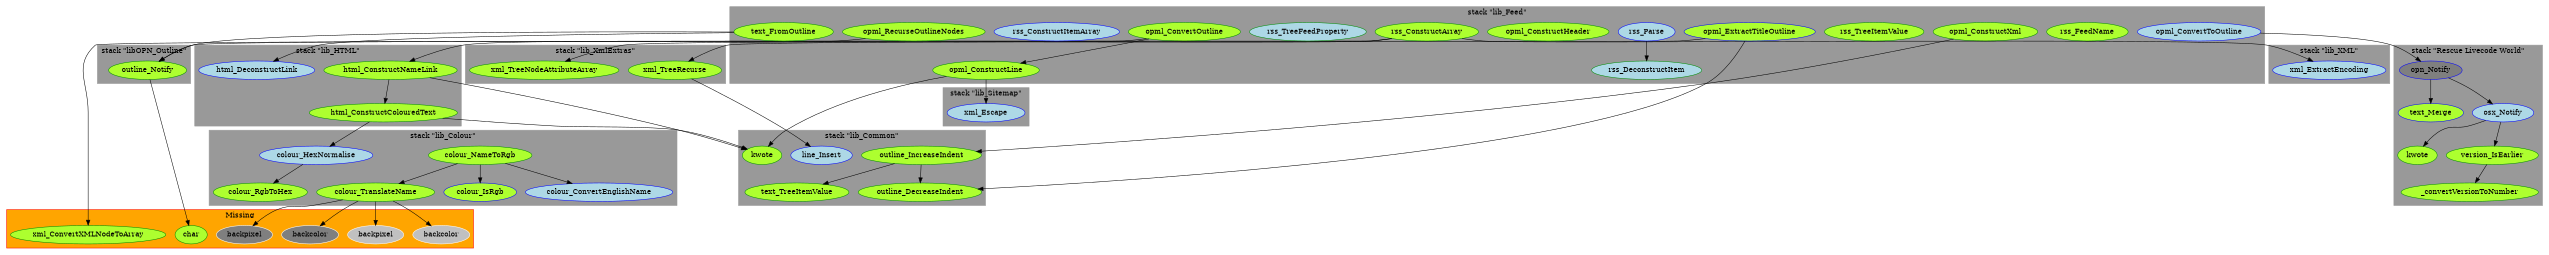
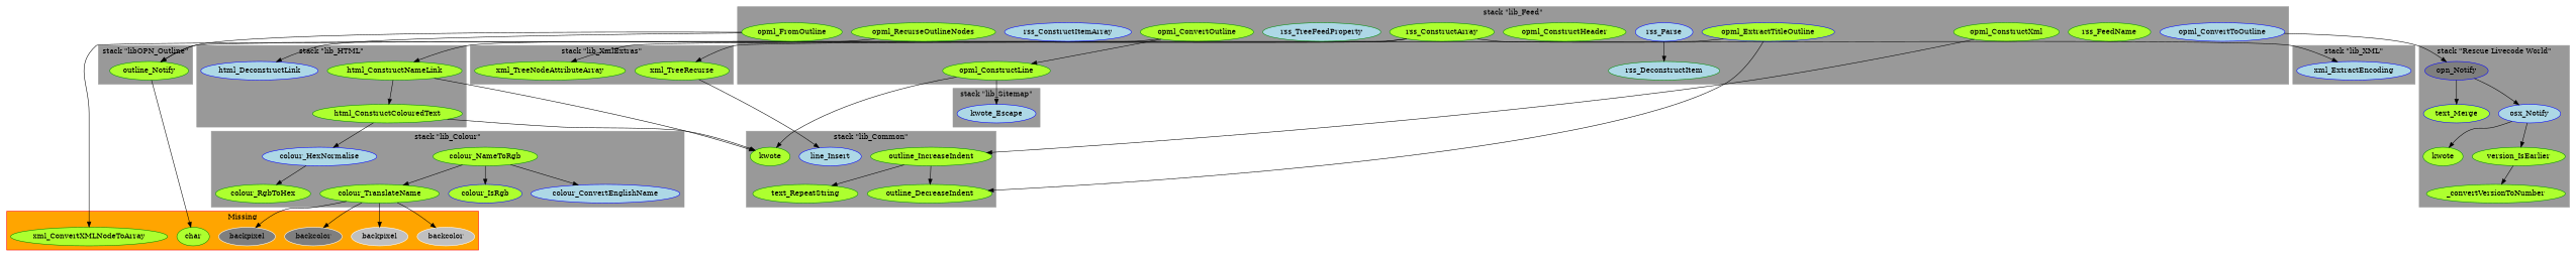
  digraph {
    clusterrank=true
    node [color=Green4 fillcolor=GreenYellow style=filled]
    n1 [color=white fillcolor=grey50 label=backcolor]
    n2 [color=white fillcolor=grey50 label=backpixel]
    n3 [label=opml_ConstructXml]
    n4 [label=outline_DecreaseIndent]
    n5 [label=opml_ConstructLine]
    n6 [label=rss_FeedName]
    n7 [label=opml_ConvertOutline]
    n8 [color=Blue label=text_Merge]
    n9 [label=_convertVersionToNumber]
    n10 [label=html_ConstructColouredText]
-   n11 [label=rss_TreeItemValue]
    n12 [label=outline_Notify]
    n13 [label=rss_ConstructArray]
    n14 [label=colour_TranslateName]
    n15 [color=Blue label=opml_ExtractTitleOutline]
    n16 [label=xml_TreeRecurse]
    n17 [label=kwote]
    n18 [label=opml_ConstructHeader]
    n19 [label=outline_IncreaseIndent]
-   n20 [label=text_TreeItemValue]
+   n20 [label=text_RepeatString]
    n21 [label=opml_RecurseOutlineNodes]
    n22 [label=kwote]
    n23 [label=html_ConstructNameLink]
    n24 [label=xml_TreeNodeAttributeArray]
    n25 [label=version_IsEarlier]
    n26 [label=colour_RgbToHex]
    n27 [label=colour_NameToRgb]
    n28 [color=Blue label=colour_IsRgb]
    n29 [fillcolor=LightBlue label=rss_TreeFeedProperty]
-   n30 [label=text_FromOutline]
+   n30 [label=opml_FromOutline]
    n31 [label=char]
    n32 [label=xml_ConvertXMLNodeToArray]
    n33 [color=Blue fillcolor=LightBlue label=line_Insert]
    n34 [color=Blue fillcolor=grey50 label=opn_Notify]
    n35 [color=Blue fillcolor=LightBlue label=xml_ExtractEncoding]
-   n36 [color=Blue fillcolor=LightBlue label=xml_Escape]
+   n36 [color=Blue fillcolor=LightBlue label=kwote_Escape]
    n37 [color=Blue fillcolor=LightBlue label=colour_ConvertEnglishName]
    n38 [fillcolor=LightBlue label=rss_DeconstructItem]
    n39 [color=Blue fillcolor=LightBlue label=rss_ConstructItemArray]
    n40 [color=Blue fillcolor=LightBlue label=html_DeconstructLink]
    n41 [color=Blue fillcolor=LightBlue label=colour_HexNormalise]
    n42 [color=Blue fillcolor=LightBlue label=osx_Notify]
    n43 [color=Blue fillcolor=LightBlue label=opml_ConvertToOutline]
    n44 [color=Blue fillcolor=LightBlue label=rss_Parse]
    n45 [color=white fillcolor=grey label=backcolor]
    n46 [color=white fillcolor=grey label=backpixel]
    subgraph sub_1 {
      n1
      n2
    }
    subgraph sub_2 {
      n3
      n4
      n5
      n6
      n7
      n8
      n9
      n10
-     n11
      n12
      n13
      n14
      n15
      n16
      n17
      n18
      n19
      n20
      n21
      n22
      n23
      n24
      n25
      n26
      n27
      n28
      n29
      n30
      n31
      n32
    }
    subgraph sub_3 {
      n33
      n34
      n35
      n36
      n37
      n38
      n39
      n40
      n41
      n42
      n43
      n44
    }
    subgraph sub_4 {
      n45
      n46
    }
    subgraph cluster_5 {
      color=red
      fillcolor=orange
      label=Missing
      style=filled
      n1
      n2
      n31
      n32
      n45
      n46
    }
    subgraph cluster_6 {
      color=grey60
      fillcolor=grey60
      label="stack \"lib_Colour\""
      style=filled
      n14
      n26
      n27
      n28
      n37
      n41
    }
    subgraph cluster_7 {
      color=grey60
      fillcolor=grey60
      label="stack \"lib_Common\""
      style=filled
      n4
      n19
      n20
      n22
      n33
    }
    subgraph cluster_8 {
      color=grey60
      fillcolor=grey60
      label="stack \"lib_Feed\""
      style=filled
      n3
      n5
      n6
      n7
-     n11
      n13
      n15
      n18
      n21
      n29
      n30
      n38
      n39
      n43
      n44
    }
    subgraph cluster_9 {
      color=grey60
      fillcolor=grey60
      label="stack \"lib_HTML\""
      style=filled
      n10
      n23
      n40
    }
    subgraph cluster_10 {
      color=grey60
      fillcolor=grey60
      label="stack \"lib_Sitemap\""
      style=filled
      n36
    }
    subgraph cluster_11 {
      color=grey60
      fillcolor=grey60
      label="stack \"lib_XML\""
      style=filled
      n35
    }
    subgraph cluster_12 {
      color=grey60
      fillcolor=grey60
      label="stack \"lib_XmlExtras\""
      style=filled
      n16
      n24
    }
    subgraph cluster_13 {
      color=grey60
      fillcolor=grey60
      label="stack \"libOPN_Outline\""
      style=filled
      n12
    }
    subgraph cluster_14 {
      color=grey60
      fillcolor=grey60
      label="stack \"Rescue Livecode World\""
      style=filled
      n8
      n9
      n17
      n25
      n34
      n42
    }
    n3 -> n19
    n5 -> n22
    n5 -> n36
    n7 -> n5
    n7 -> n12
    n10 -> n22
    n10 -> n41
    n12 -> n31
    n13 -> n24
    n13 -> n32
    n13 -> n35
    n14 -> n1
    n14 -> n2
    n14 -> n45
    n14 -> n46
    n15 -> n4
    n15 -> n16
    n16 -> n33
    n19 -> n4
    n19 -> n20
    n21 -> n23
    n23 -> n10
    n23 -> n22
    n25 -> n9
    n27 -> n14
    n27 -> n28
    n27 -> n37
    n30 -> n12
    n30 -> n40
    n34 -> n8
    n34 -> n42
    n41 -> n26
    n42 -> n17
    n42 -> n25
    n43 -> n34
    n44 -> n38
  }
